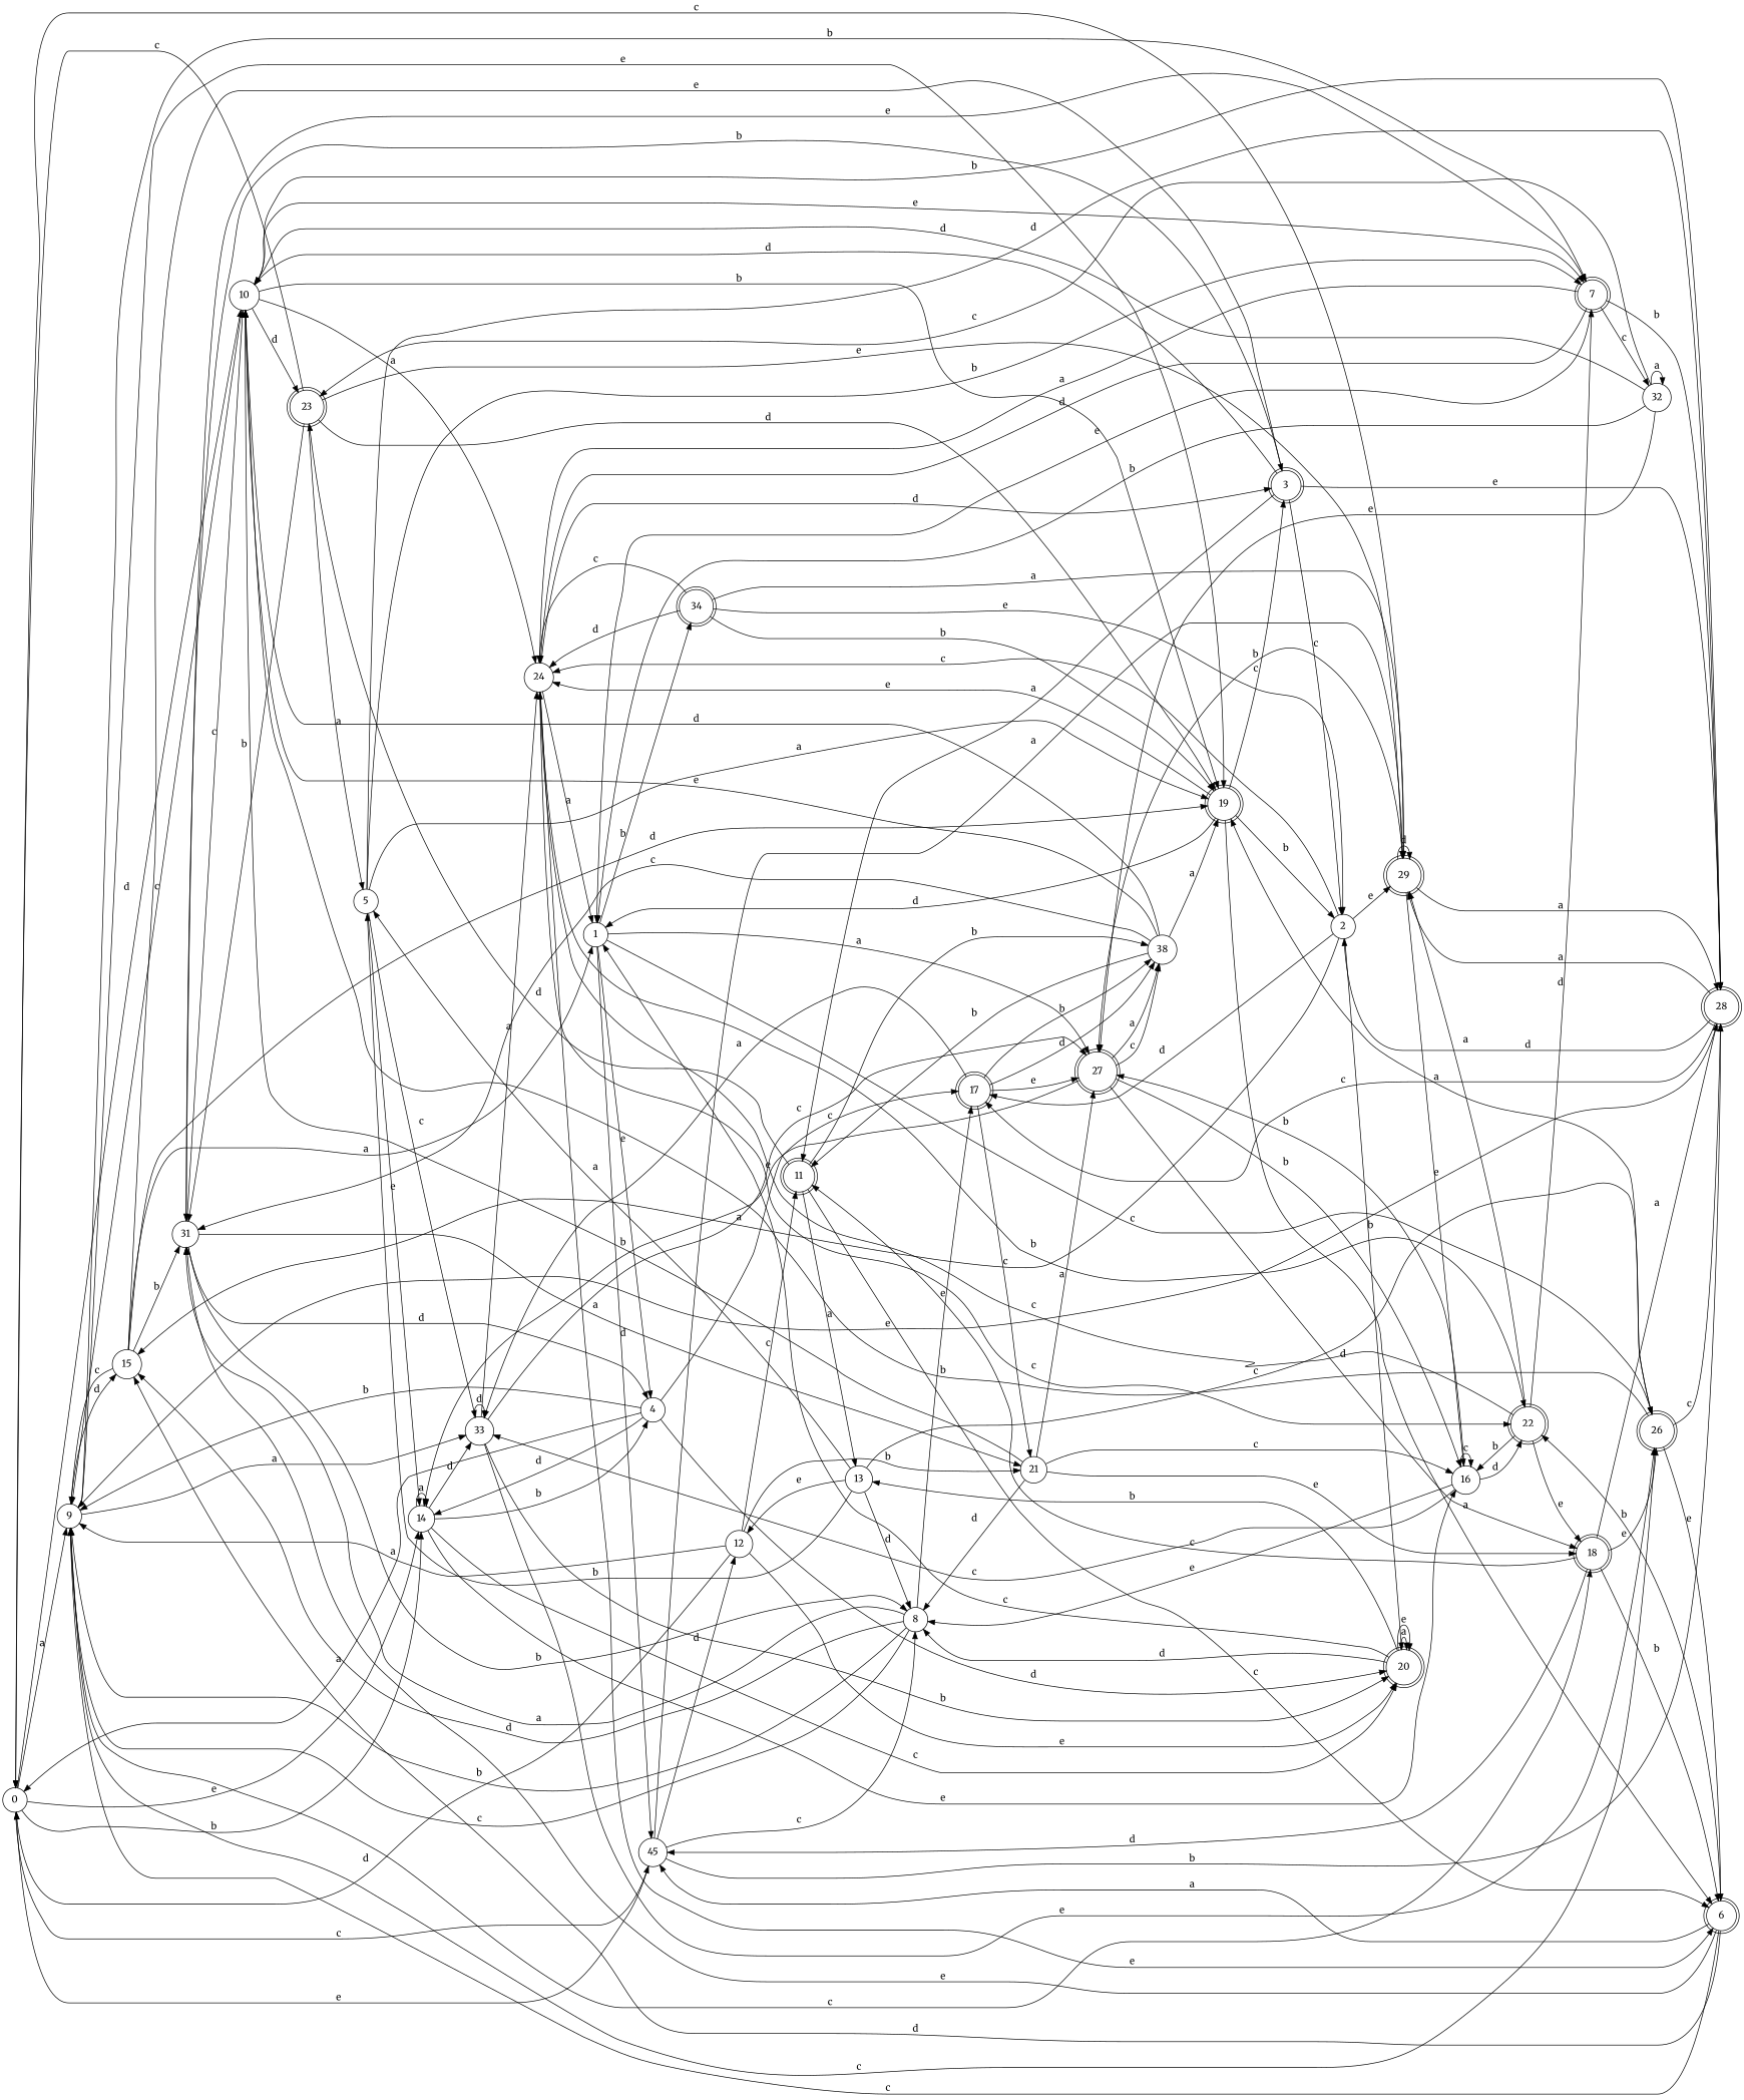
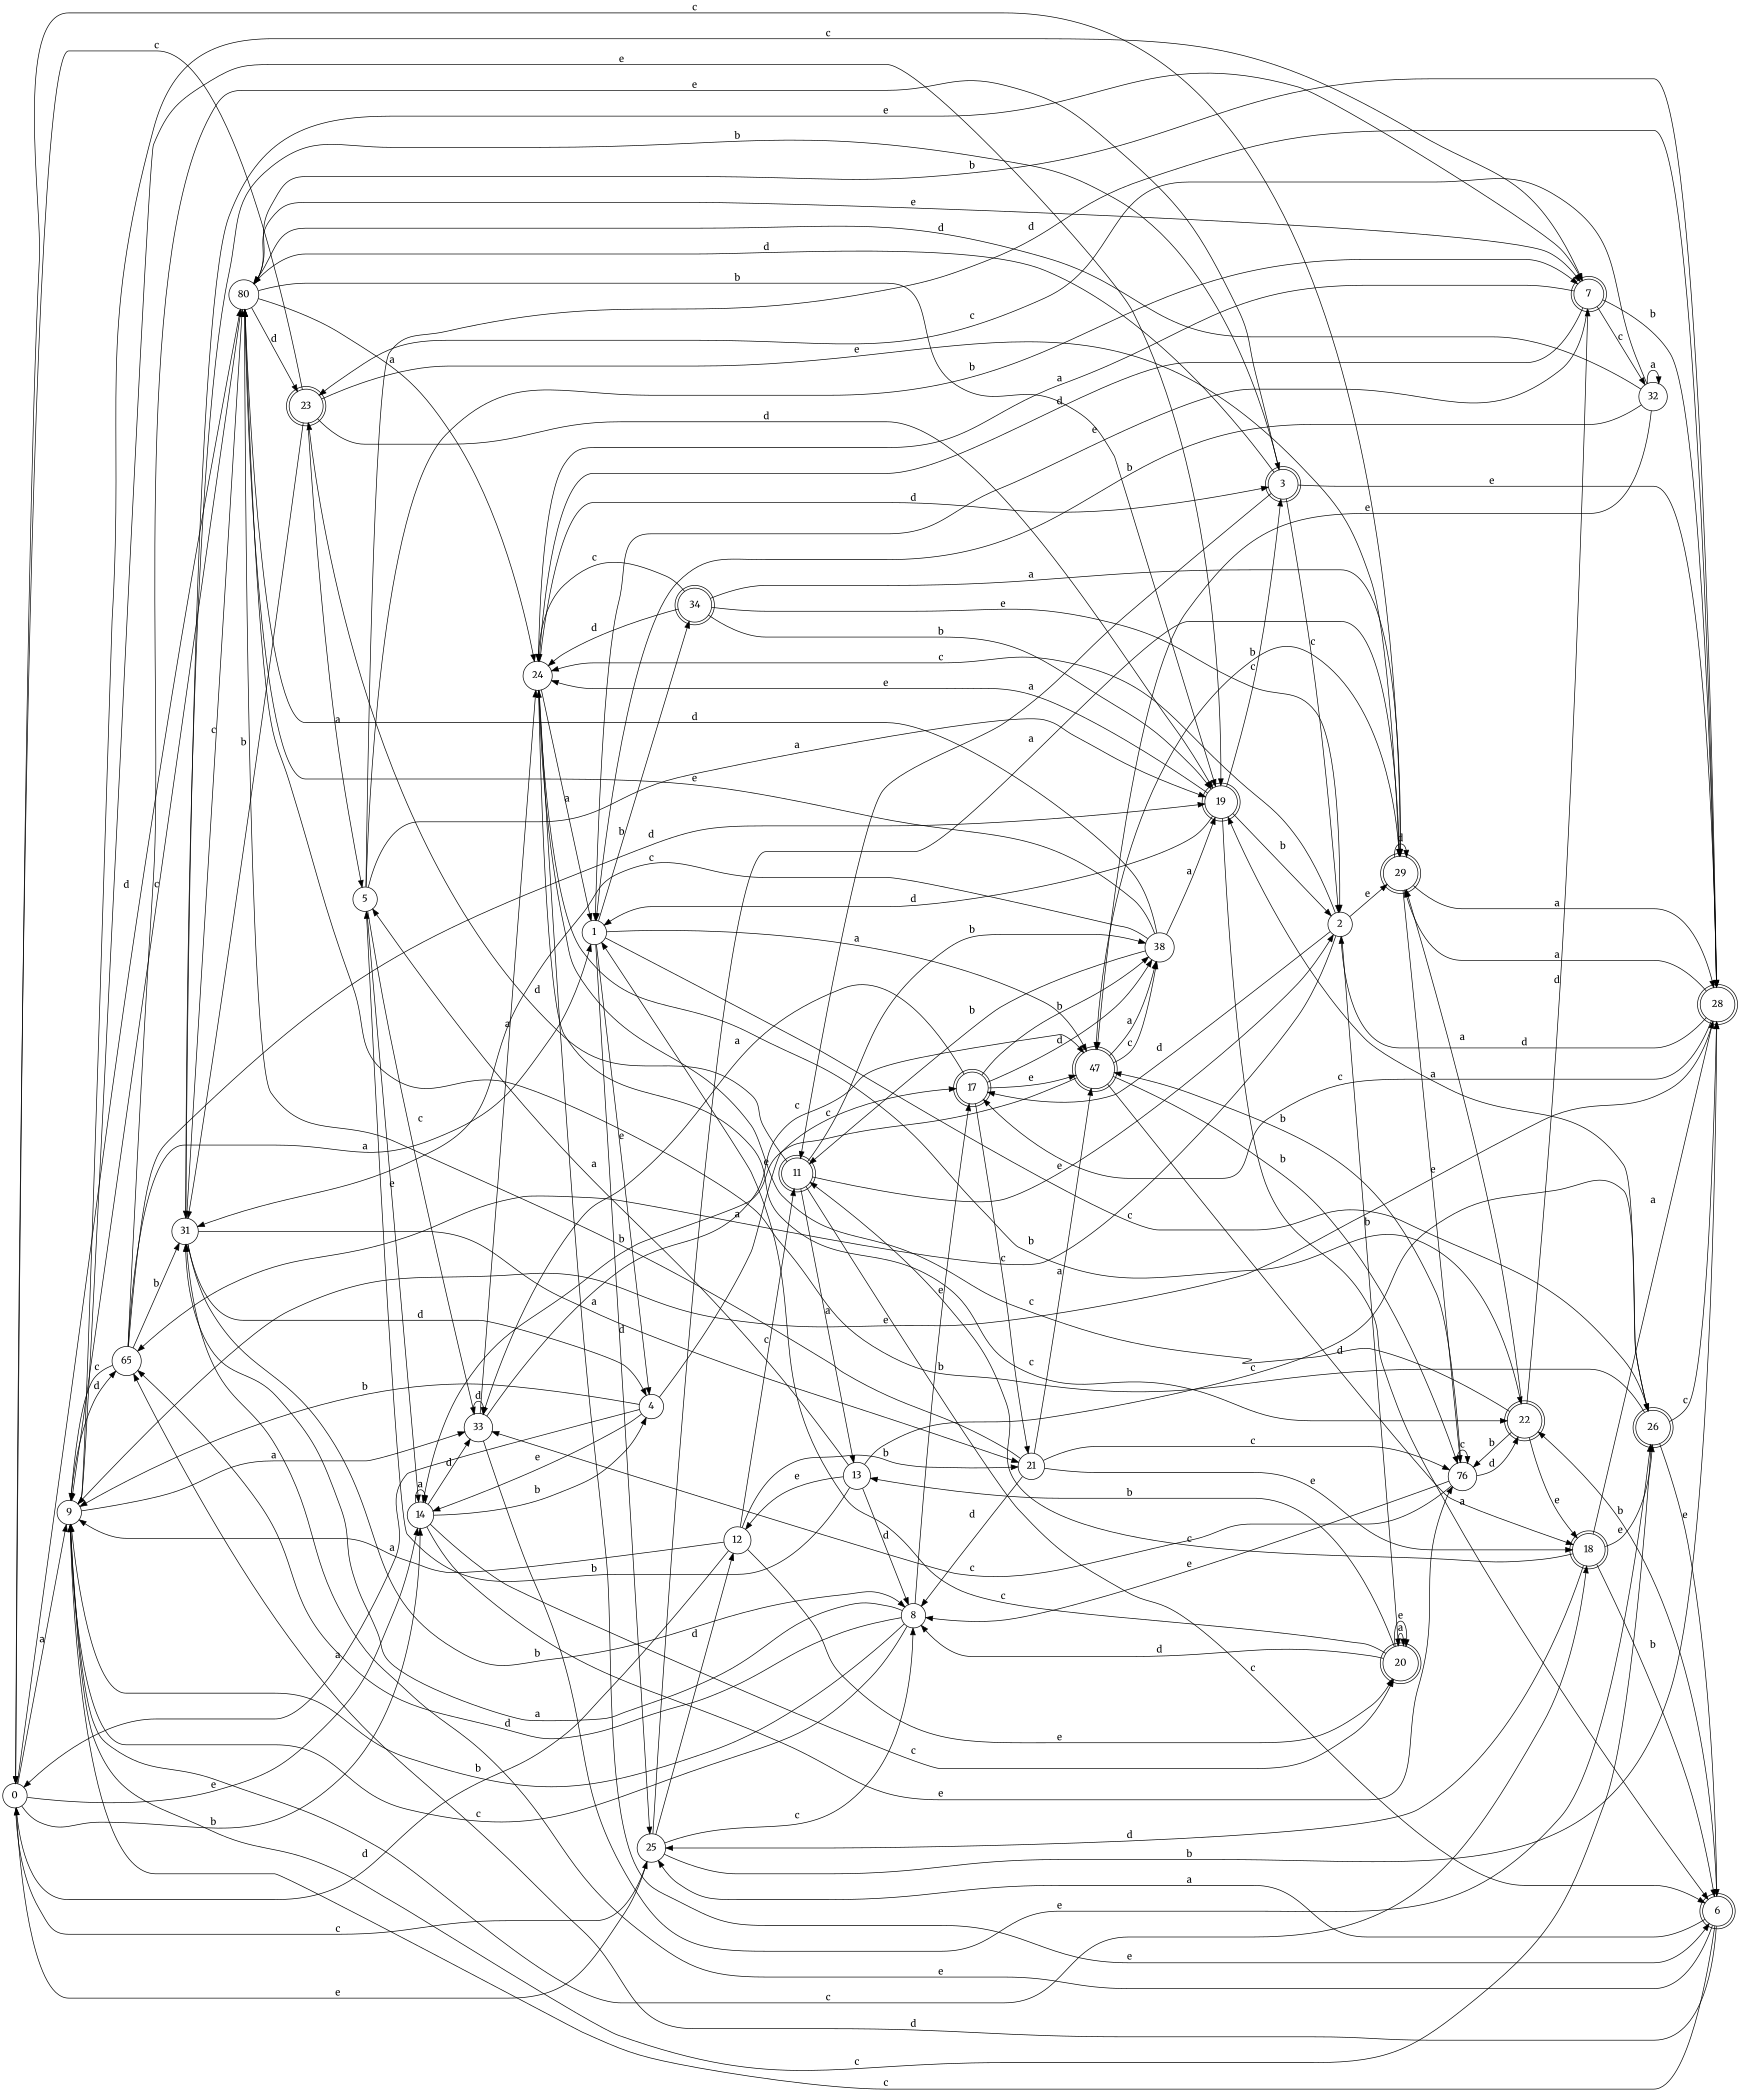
  digraph {
    fontname=Merriweather
    rankdir=LR
    node [color=black fillcolor=white fontname=Merriweather shape=circle style=filled]
    edge [fontname=Merriweather]
    n1 [label=0]
    n2 [label=9]
-   n3 [label=10]
+   n3 [label=80]
    n4 [label=14]
-   n5 [label=45]
-   n6 [label=15]
+   n5 [label=25]
+   n6 [label=65]
    n7 [label=7 shape=doublecircle style="rounded,filled"]
    n8 [label=19 shape=doublecircle style="rounded,filled"]
    n9 [label=33]
    n10 [label=18 shape=doublecircle style="rounded,filled"]
    n11 [label=24]
    n12 [label=23 shape=doublecircle style="rounded,filled"]
    n13 [label=4]
    n14 [label=20 shape=doublecircle style="rounded,filled"]
-   n15 [label=16]
+   n15 [label=76]
    n16 [label=29 shape=doublecircle style="rounded,filled"]
    n17 [label=28 shape=doublecircle style="rounded,filled"]
    n18 [label=8]
    n19 [label=12]
    n20 [label=1]
    n21 [label=26 shape=doublecircle style="rounded,filled"]
-   n22 [label=27 shape=doublecircle style="rounded,filled"]
+   n22 [label=47 shape=doublecircle style="rounded,filled"]
    n23 [label=34 shape=doublecircle style="rounded,filled"]
    n24 [label=17 shape=doublecircle style="rounded,filled"]
    n25 [label=6 shape=doublecircle style="rounded,filled"]
    n26 [label=38]
    n27 [label=2]
    n28 [label=3 shape=doublecircle style="rounded,filled"]
    n29 [label=31]
    n30 [label=21]
    n31 [label=13]
    n32 [label=22 shape=doublecircle style="rounded,filled"]
    n33 [label=11 shape=doublecircle style="rounded,filled"]
    n34 [label=5]
    n35 [label=32]
    n1 -> n2 [label=a]
    n1 -> n3 [label=d]
    n1 -> n4 [label=b]
    n1 -> n4 [label=e]
    n1 -> n5 [label=c]
    n2 -> n6 [label=d]
-   n2 -> n7 [label=b]
+   n2 -> n7 [label=c]
    n2 -> n8 [label=e]
    n2 -> n9 [label=a]
    n2 -> n10 [label=c]
    n3 -> n2 [label=c]
    n3 -> n7 [label=e]
    n3 -> n8 [label=b]
    n3 -> n11 [label=a]
    n3 -> n12 [label=d]
    n4 -> n4 [label=a]
    n4 -> n9 [label=d]
    n4 -> n13 [label=b]
    n4 -> n14 [label=c]
    n4 -> n15 [label=e]
    n5 -> n1 [label=e]
    n5 -> n16 [label=a]
    n5 -> n17 [label=b]
    n5 -> n18 [label=c]
    n5 -> n19 [label=d]
    n6 -> n2 [label=c]
    n6 -> n8 [label=d]
    n6 -> n20 [label=a]
    n6 -> n28 [label=e]
    n6 -> n29 [label=b]
    n7 -> n11 [label=a]
    n7 -> n11 [label=d]
    n7 -> n17 [label=b]
    n7 -> n20 [label=e]
    n7 -> n35 [label=c]
    n8 -> n11 [label=e]
    n8 -> n20 [label=d]
    n8 -> n25 [label=a]
    n8 -> n27 [label=b]
    n8 -> n28 [label=c]
    n9 -> n9 [label=d]
    n9 -> n11 [label=a]
-   n9 -> n14 [label=b]
    n9 -> n21 [label=e]
    n9 -> n22 [label=c]
    n10 -> n5 [label=d]
    n10 -> n17 [label=a]
    n10 -> n21 [label=e]
    n10 -> n25 [label=b]
    n10 -> n33 [label=c]
    n11 -> n20 [label=a]
    n11 -> n25 [label=e]
    n11 -> n28 [label=d]
    n11 -> n32 [label=b]
    n11 -> n32 [label=c]
    n12 -> n1 [label=c]
    n12 -> n8 [label=d]
    n12 -> n16 [label=e]
    n12 -> n29 [label=b]
    n12 -> n34 [label=a]
    n13 -> n1 [label=a]
    n13 -> n2 [label=b]
-   n13 -> n4 [label=d]
-   n13 -> n14 [label=d]
+   n13 -> n4 [label=e]
    n13 -> n24 [label=c]
    n14 -> n14 [label=a]
    n14 -> n14 [label=e]
    n14 -> n18 [label=d]
    n14 -> n20 [label=c]
    n14 -> n31 [label=b]
    n15 -> n9 [label=c]
    n15 -> n15 [label=c]
    n15 -> n18 [label=e]
    n15 -> n22 [label=b]
    n15 -> n32 [label=d]
    n16 -> n1 [label=c]
    n16 -> n15 [label=e]
    n16 -> n16 [label=d]
    n16 -> n17 [label=a]
    n16 -> n22 [label=b]
    n17 -> n2 [label=e]
    n17 -> n3 [label=b]
    n17 -> n16 [label=a]
    n17 -> n24 [label=c]
    n17 -> n27 [label=d]
    n18 -> n2 [label=b]
    n18 -> n2 [label=c]
    n18 -> n6 [label=d]
    n18 -> n24 [label=e]
    n18 -> n29 [label=a]
    n19 -> n1 [label=d]
    n19 -> n2 [label=a]
    n19 -> n14 [label=e]
    n19 -> n30 [label=b]
    n19 -> n33 [label=c]
    n20 -> n5 [label=d]
    n20 -> n13 [label=e]
    n20 -> n21 [label=c]
    n20 -> n22 [label=a]
    n20 -> n23 [label=b]
    n21 -> n2 [label=c]
    n21 -> n3 [label=b]
    n21 -> n8 [label=a]
    n21 -> n17 [label=c]
    n21 -> n25 [label=e]
    n22 -> n4 [label=e]
    n22 -> n10 [label=d]
    n22 -> n15 [label=b]
    n22 -> n26 [label=a]
    n22 -> n26 [label=c]
    n23 -> n8 [label=b]
    n23 -> n11 [label=c]
    n23 -> n11 [label=d]
    n23 -> n16 [label=a]
    n23 -> n27 [label=e]
    n24 -> n9 [label=a]
    n24 -> n22 [label=e]
    n24 -> n26 [label=b]
    n24 -> n26 [label=d]
    n24 -> n30 [label=c]
    n25 -> n2 [label=c]
    n25 -> n5 [label=a]
    n25 -> n6 [label=d]
    n25 -> n29 [label=e]
    n25 -> n32 [label=b]
    n26 -> n3 [label=d]
    n26 -> n3 [label=e]
    n26 -> n8 [label=a]
    n26 -> n29 [label=c]
    n26 -> n33 [label=b]
    n27 -> n6 [label=a]
    n27 -> n11 [label=c]
    n27 -> n14 [label=b]
    n27 -> n16 [label=e]
    n27 -> n24 [label=d]
    n28 -> n3 [label=d]
    n28 -> n17 [label=e]
    n28 -> n27 [label=c]
    n28 -> n29 [label=b]
    n28 -> n33 [label=a]
    n29 -> n3 [label=c]
    n29 -> n7 [label=e]
    n29 -> n13 [label=d]
    n29 -> n18 [label=b]
    n29 -> n30 [label=a]
    n30 -> n3 [label=b]
    n30 -> n10 [label=e]
    n30 -> n15 [label=c]
    n30 -> n18 [label=d]
    n30 -> n22 [label=a]
    n31 -> n18 [label=d]
    n31 -> n19 [label=e]
    n31 -> n21 [label=c]
    n31 -> n34 [label=a]
    n31 -> n34 [label=b]
    n32 -> n7 [label=d]
    n32 -> n10 [label=e]
    n32 -> n11 [label=c]
    n32 -> n15 [label=b]
    n32 -> n16 [label=a]
    n33 -> n12 [label=d]
    n33 -> n25 [label=c]
    n33 -> n26 [label=b]
+   n33 -> n27 [label=e]
    n33 -> n31 [label=a]
    n34 -> n4 [label=e]
    n34 -> n7 [label=b]
    n34 -> n8 [label=a]
    n34 -> n9 [label=c]
    n34 -> n17 [label=d]
    n35 -> n3 [label=d]
    n35 -> n12 [label=c]
    n35 -> n20 [label=b]
    n35 -> n22 [label=e]
    n35 -> n35 [label=a]
  }
